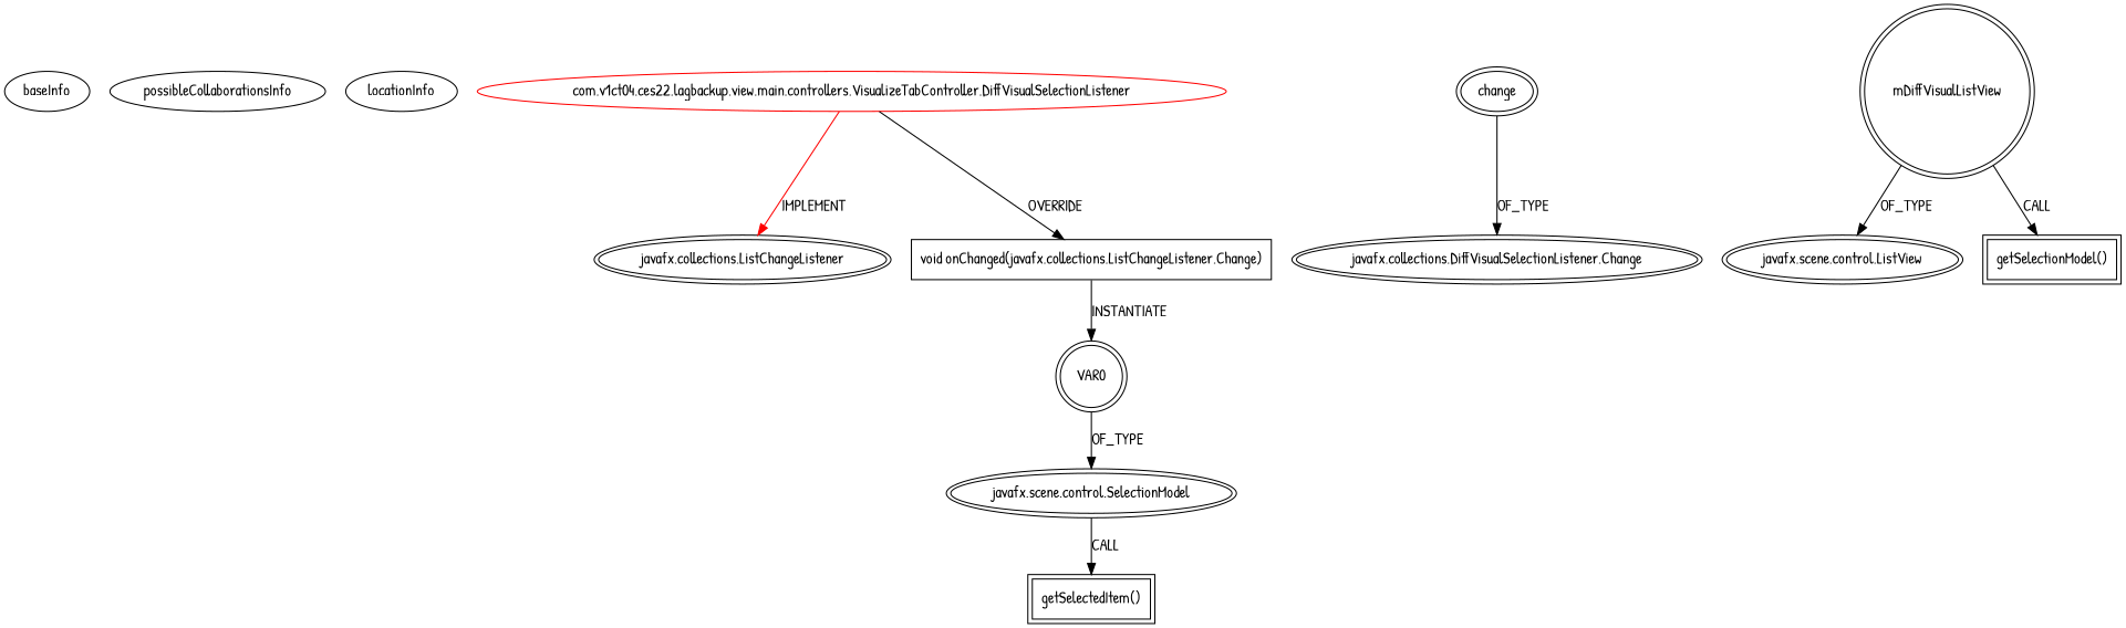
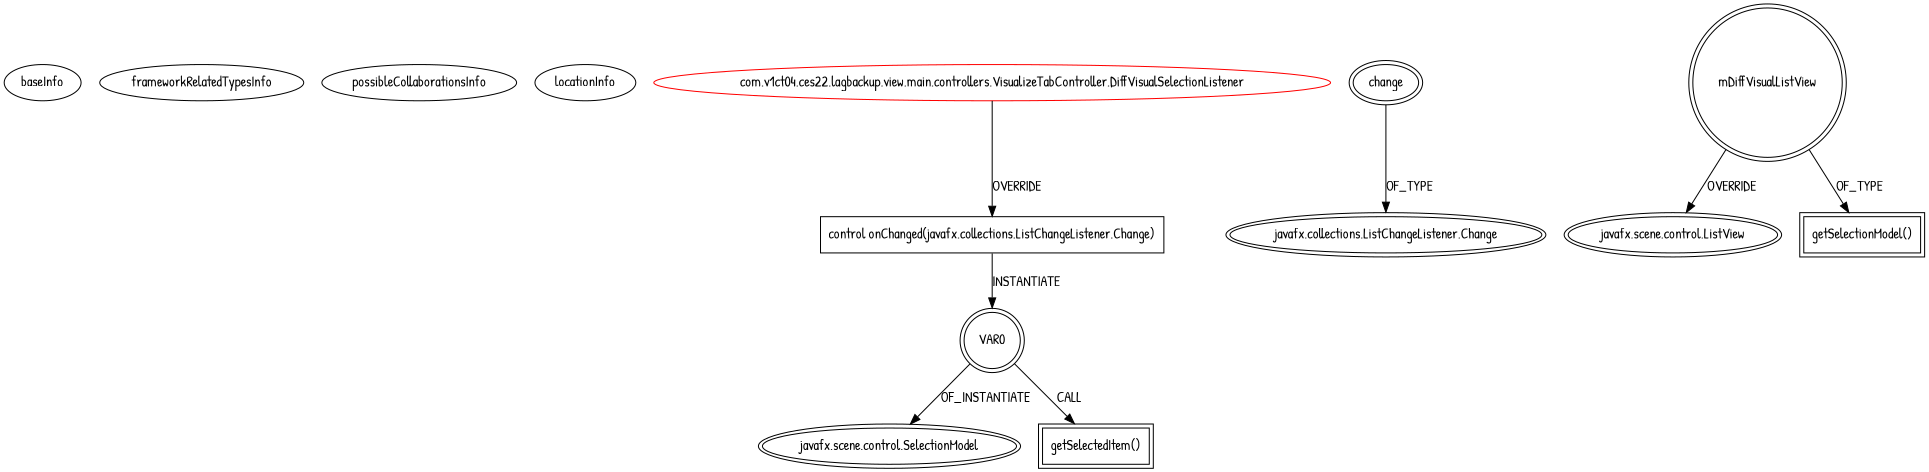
  digraph {
    fontname="Patrick Hand"
    node [fontname="Patrick Hand" isFrameworkType=true peripheries=2]
    edge [fontname="Patrick Hand"]
    baseInfo [category=extension_graph graphId=4638 isAnonymous=false possibleRelation=false isFrameworkType="" peripheries=""]
+   frameworkRelatedTypesInfo [0="javafx.collections.ListChangeListener" isFrameworkType="" peripheries=""]
    possibleCollaborationsInfo [isFrameworkType="" peripheries=""]
    locationInfo [contextSignature=DiffVisualSelectionListener filePath="/v1ct04-lagbackup/lagbackup-master/src/com/v1ct04/ces22/lagbackup/view/main/controllers/VisualizeTabController.java" graphId=4638 projectName="v1ct04-lagbackup" isFrameworkType="" peripheries=""]
    n5 [color=red isFrameworkType=false label="com.v1ct04.ces22.lagbackup.view.main.controllers.VisualizeTabController.DiffVisualSelectionListener" vertexType=ROOT_CLIENT_CLASS_DECLARATION peripheries=""]
-   n6 [label="javafx.collections.ListChangeListener" vertexType=FRAMEWORK_INTERFACE_TYPE]
-   n7 [isFrameworkType=false label="void onChanged(javafx.collections.ListChangeListener.Change)" shape=box vertexType=OVERRIDING_METHOD_DECLARATION peripheries=""]
+   n7 [isFrameworkType=false label="control onChanged(javafx.collections.ListChangeListener.Change)" shape=box vertexType=OVERRIDING_METHOD_DECLARATION peripheries=""]
    n8 [label=VAR0 shape=circle vertexType=VARIABLE_EXPRESION]
    n9 [label=change vertexType=PARAMETER_DECLARATION]
-   n10 [label="javafx.collections.DiffVisualSelectionListener.Change" vertexType=FRAMEWORK_CLASS_TYPE]
+   n10 [label="javafx.collections.ListChangeListener.Change" vertexType=FRAMEWORK_CLASS_TYPE]
    n11 [label="javafx.scene.control.SelectionModel" vertexType=FRAMEWORK_CLASS_TYPE]
    n12 [label="getSelectedItem()" shape=box vertexType=INSIDE_CALL]
    n13 [label=mDiffVisualListView shape=circle vertexType=VARIABLE_EXPRESION]
    n14 [label="javafx.scene.control.ListView" vertexType=FRAMEWORK_CLASS_TYPE]
    n15 [label="getSelectionModel()" shape=box vertexType=INSIDE_CALL]
-   n5 -> n6 [color=red label=IMPLEMENT]
    n5 -> n7 [label=OVERRIDE]
    n7 -> n8 [label=INSTANTIATE]
-   n8 -> n11 [label=OF_TYPE]
-   n11 -> n12 [label=CALL]
+   n8 -> n11 [label=OF_INSTANTIATE]
+   n8 -> n12 [label=CALL]
    n9 -> n10 [label=OF_TYPE]
-   n13 -> n14 [label=OF_TYPE]
-   n13 -> n15 [label=CALL]
+   n13 -> n14 [label=OVERRIDE]
+   n13 -> n15 [label=OF_TYPE]
  }
